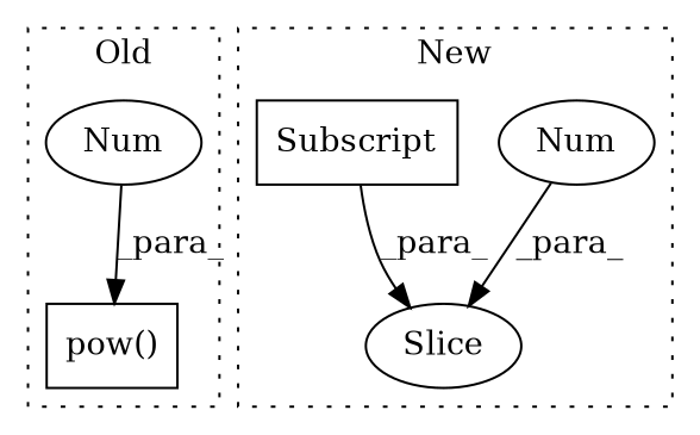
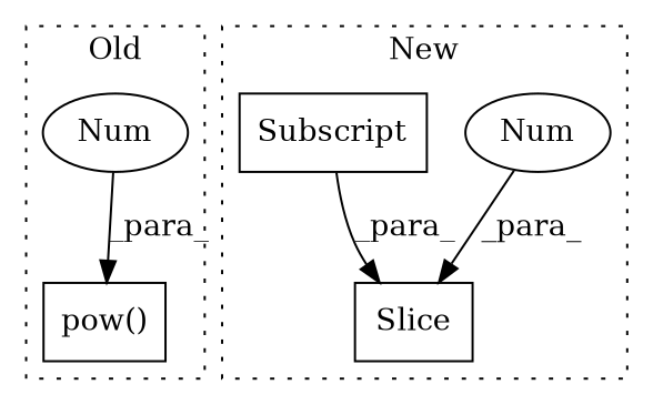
  digraph {
    node [a=76 s=5198 shape=box]
    n1 [a=75 l="7,1" label="pow()" s="4508,4525"]
    n2 [l=4 label=Num s=4521 shape=ellipse]
-   n3 [a=80 l=2 label=Slice shape=ellipse]
+   n3 [a=80 l=2 label=Slice]
    n4 [l=1 label=Num shape=ellipse]
    n5 [a=63 l="22,0" label=Subscript s="5179,0"]
    subgraph cluster_1 {
      label=Old
      style=dotted
      n1
      n2
    }
    subgraph cluster_2 {
      label=New
      style=dotted
      n3
      n4
      n5
    }
    n2 -> n1 [label=_para_]
    n4 -> n3 [label=_para_]
    n5 -> n3 [label=_para_]
  }
